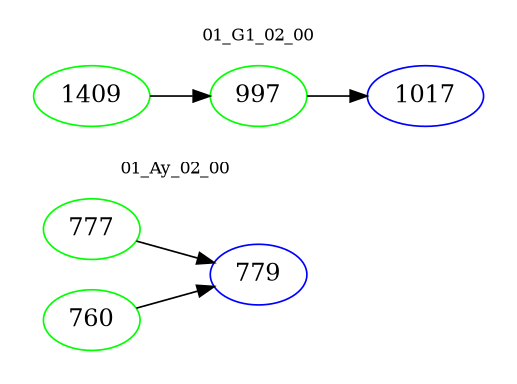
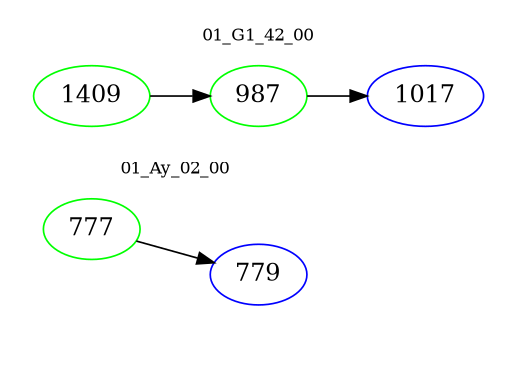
  digraph {
    rankdir=LR
    node [color=green]
    edge [color=black]
    n1 [label=777]
-   n2 [label=760]
    n3 [color=blue label=779]
    n4 [label=1409]
-   n5 [label=997]
+   n5 [label=987]
    n6 [color=blue label=1017]
    subgraph cluster_1 {
      color=white
      fontsize=10
      label="01_Ay_02_00"
      n1
-     n2
      n3
    }
    subgraph cluster_2 {
      color=white
      fontsize=10
-     label="01_G1_02_00"
+     label="01_G1_42_00"
      n4
      n5
      n6
    }
    n1 -> n3
-   n2 -> n3
    n4 -> n5
    n5 -> n6
  }
